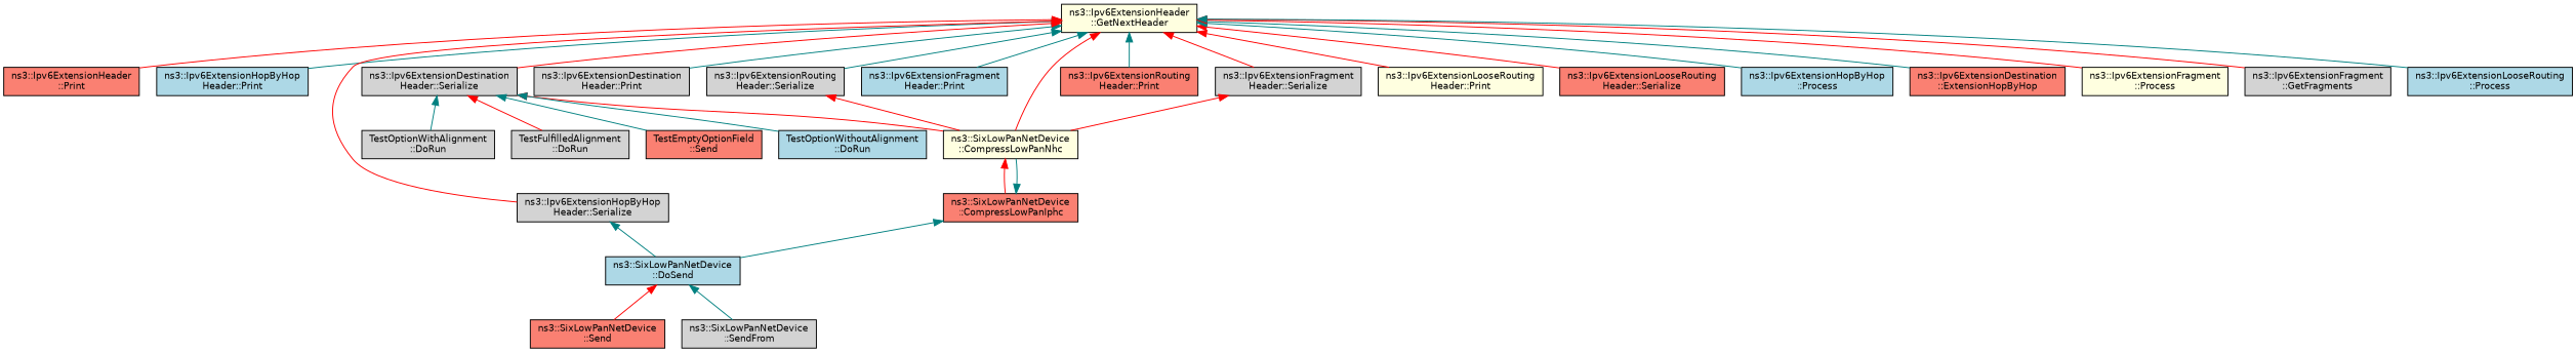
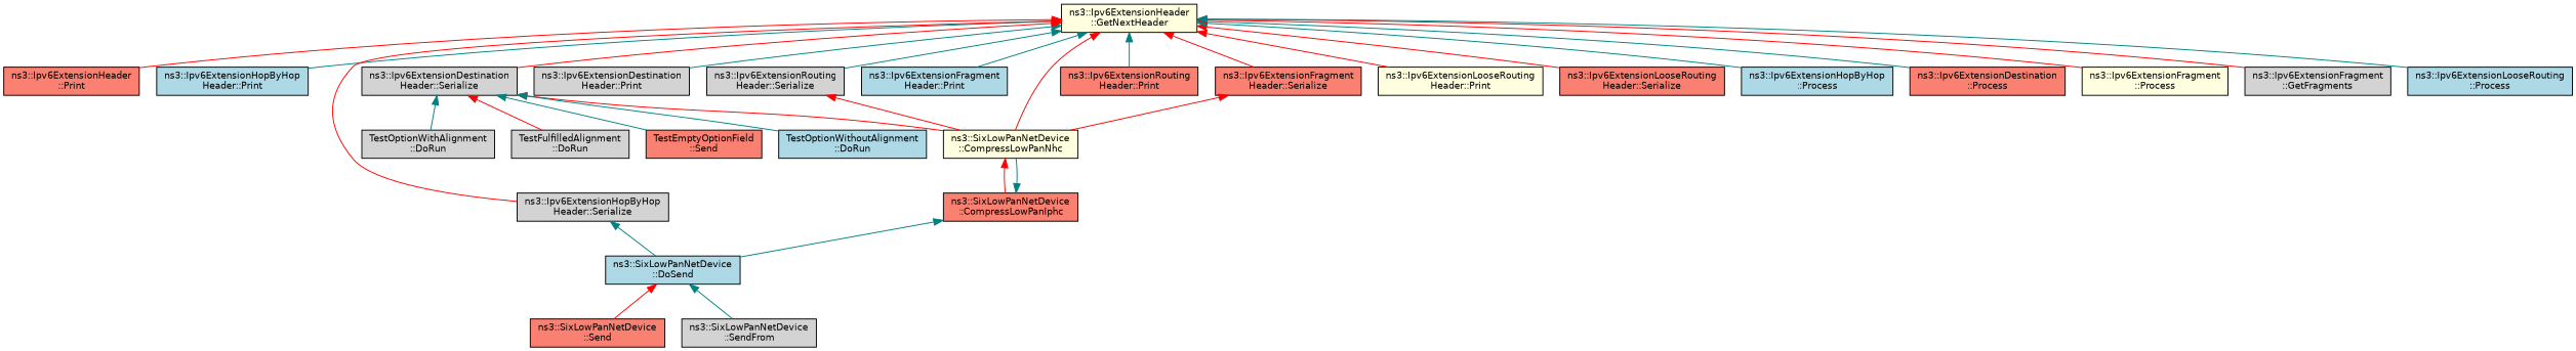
  digraph {
    rankdir=TB
    node [color=black fillcolor=salmon fontname=Helvetica fontsize=10 shape=record style=filled]
    edge [color=red dir=back fontname=Helvetica fontsize=10 labelfontname=Helvetica labelfontsize=10 style=solid]
    n1 [fillcolor=lightyellow fontcolor=black height=0.2 label="ns3::Ipv6ExtensionHeader\l::GetNextHeader" width=0.4]
    n2 [height=0.2 label="ns3::Ipv6ExtensionHeader\l::Print" width=0.4]
    n3 [fillcolor=lightblue height=0.2 label="ns3::Ipv6ExtensionHopByHop\lHeader::Print" width=0.4]
    n4 [fillcolor=lightgrey height=0.2 label="ns3::Ipv6ExtensionHopByHop\lHeader::Serialize" width=0.4]
    n5 [fillcolor=lightyellow height=0.2 label="ns3::SixLowPanNetDevice\l::CompressLowPanNhc" width=0.4]
    n6 [fillcolor=lightgrey height=0.2 label="ns3::Ipv6ExtensionDestination\lHeader::Print" width=0.4]
    n7 [fillcolor=lightgrey height=0.2 label="ns3::Ipv6ExtensionDestination\lHeader::Serialize" width=0.4]
    n8 [fillcolor=lightblue height=0.2 label="ns3::Ipv6ExtensionFragment\lHeader::Print" width=0.4]
-   n9 [fillcolor=lightgrey height=0.2 label="ns3::Ipv6ExtensionFragment\lHeader::Serialize" width=0.4]
+   n9 [height=0.2 label="ns3::Ipv6ExtensionFragment\lHeader::Serialize" width=0.4]
    n10 [height=0.2 label="ns3::Ipv6ExtensionRouting\lHeader::Print" width=0.4]
    n11 [fillcolor=lightgrey height=0.2 label="ns3::Ipv6ExtensionRouting\lHeader::Serialize" width=0.4]
    n12 [fillcolor=lightyellow height=0.2 label="ns3::Ipv6ExtensionLooseRouting\lHeader::Print" width=0.4]
    n13 [height=0.2 label="ns3::Ipv6ExtensionLooseRouting\lHeader::Serialize" width=0.4]
    n14 [fillcolor=lightblue height=0.2 label="ns3::Ipv6ExtensionHopByHop\l::Process" width=0.4]
-   n15 [height=0.2 label="ns3::Ipv6ExtensionDestination\l::ExtensionHopByHop" width=0.4]
+   n15 [height=0.2 label="ns3::Ipv6ExtensionDestination\l::Process" width=0.4]
    n16 [fillcolor=lightyellow height=0.2 label="ns3::Ipv6ExtensionFragment\l::Process" width=0.4]
    n17 [fillcolor=lightgrey height=0.2 label="ns3::Ipv6ExtensionFragment\l::GetFragments" width=0.4]
    n18 [fillcolor=lightblue height=0.2 label="ns3::Ipv6ExtensionLooseRouting\l::Process" width=0.4]
    n19 [fillcolor=lightblue height=0.2 label="ns3::SixLowPanNetDevice\l::DoSend" width=0.4]
    n20 [height=0.2 label="ns3::SixLowPanNetDevice\l::CompressLowPanIphc" width=0.4]
    n21 [height=0.2 label="TestEmptyOptionField\l::Send" width=0.4]
    n22 [fillcolor=lightblue height=0.2 label="TestOptionWithoutAlignment\l::DoRun" width=0.4]
    n23 [fillcolor=lightgrey height=0.2 label="TestOptionWithAlignment\l::DoRun" width=0.4]
    n24 [fillcolor=lightgrey height=0.2 label="TestFulfilledAlignment\l::DoRun" width=0.4]
    n25 [height=0.2 label="ns3::SixLowPanNetDevice\l::Send" width=0.4]
    n26 [fillcolor=lightgrey height=0.2 label="ns3::SixLowPanNetDevice\l::SendFrom" width=0.4]
    n1 -> n2
    n1 -> n3 [color=teal]
    n1 -> n4
    n1 -> n5
    n1 -> n6 [color=teal]
    n1 -> n7
    n1 -> n8 [color=teal]
    n1 -> n9
    n1 -> n10 [color=teal]
    n1 -> n11 [color=teal]
    n1 -> n12
    n1 -> n13
    n1 -> n14 [color=teal]
    n1 -> n15 [color=teal]
    n1 -> n16
    n1 -> n17
    n1 -> n18 [color=teal]
    n4 -> n19 [color=teal]
    n5 -> n20
    n7 -> n5
    n7 -> n21 [color=teal]
    n7 -> n22 [color=teal]
    n7 -> n23 [color=teal]
    n7 -> n24
    n9 -> n5
    n11 -> n5
    n19 -> n25
    n19 -> n26 [color=teal]
    n20 -> n5 [color=teal]
    n20 -> n19 [color=teal]
  }
